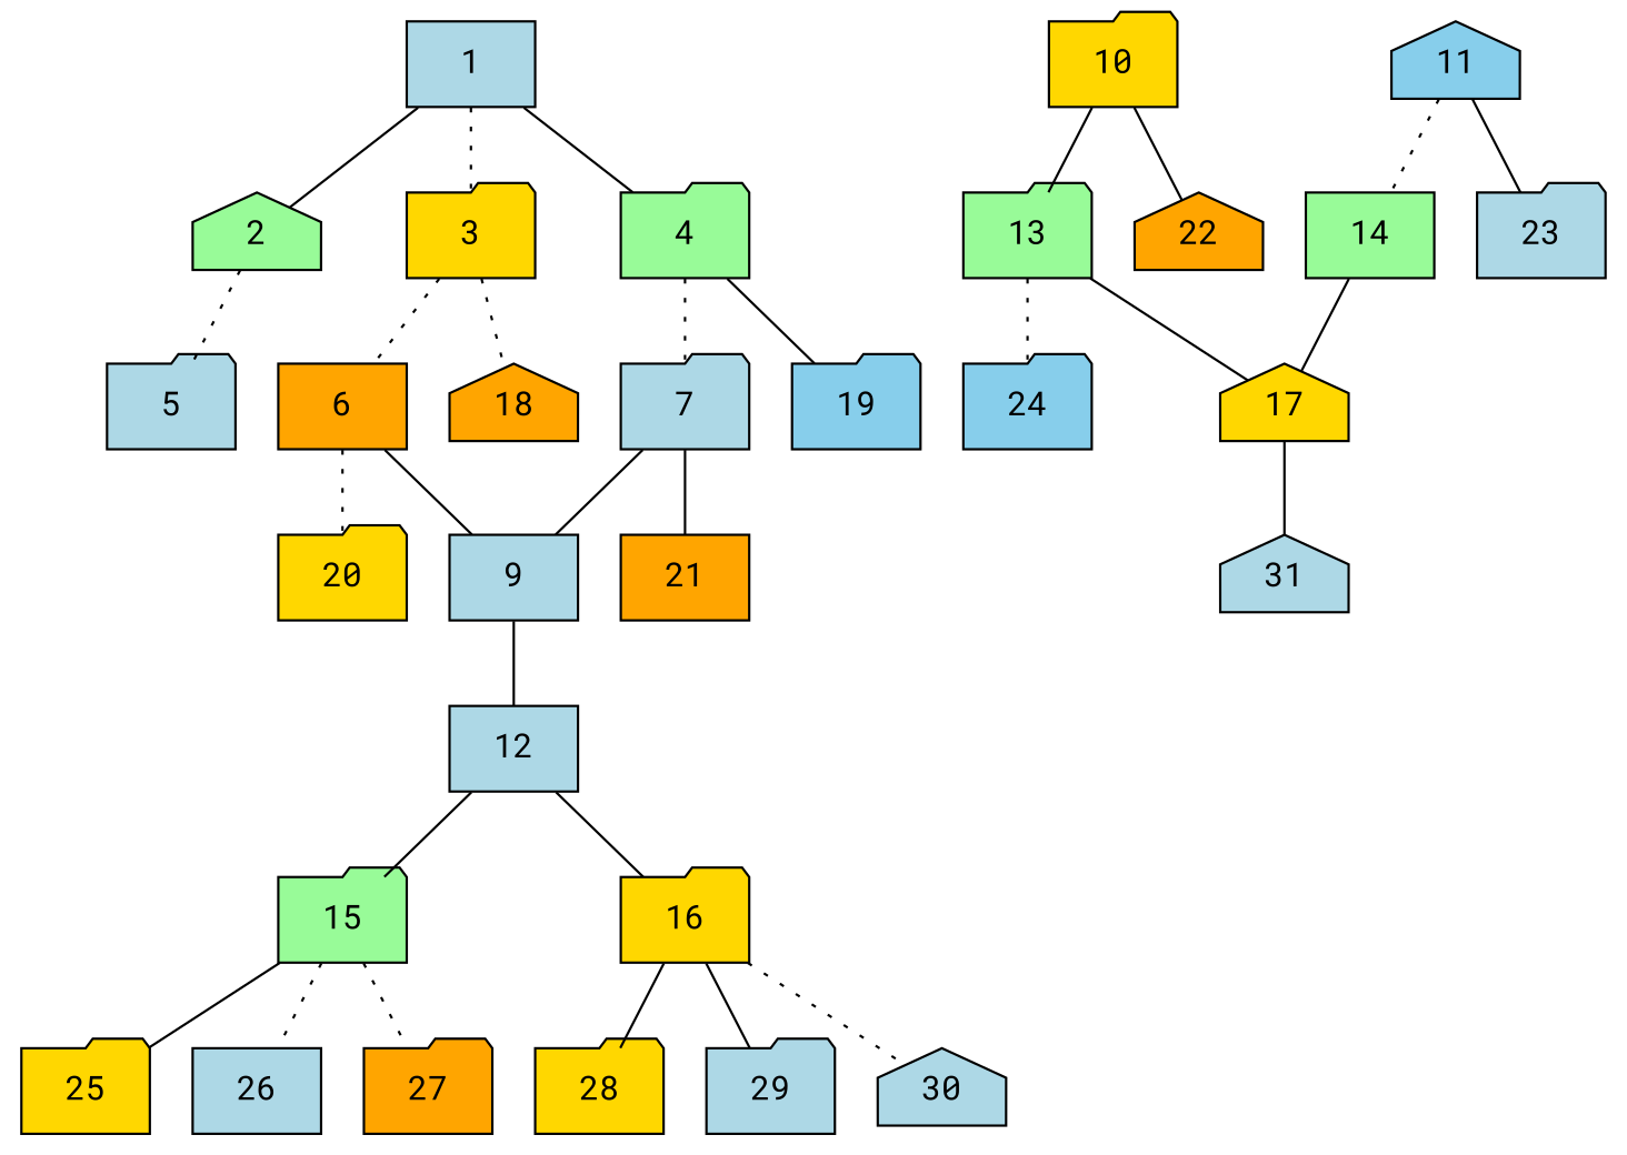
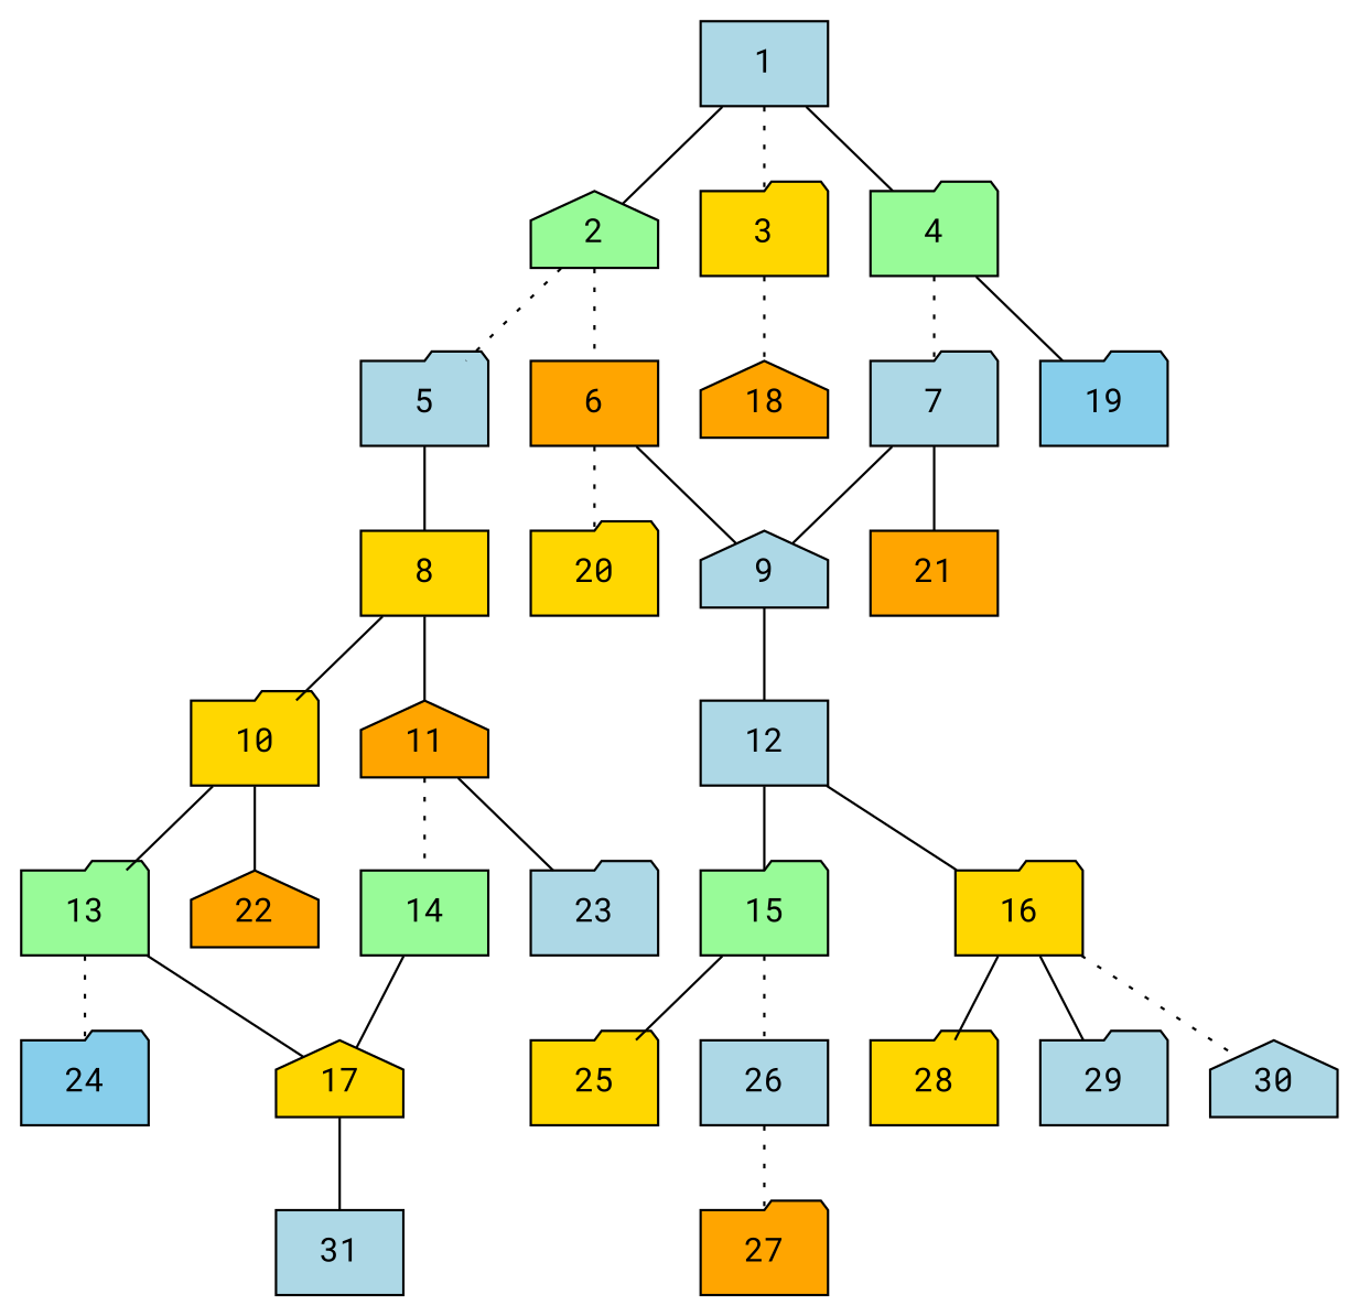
  graph {
    fontname="Roboto Mono"
    node [chem=H fillcolor=lightblue fontname="Roboto Mono" shape=folder style=filled]
    edge [fontname="Roboto Mono" style=solid valence=1]
    1 [chem=C shape=box]
    2 [chem=N fillcolor=palegreen shape=house]
    3 [chem=C fillcolor=gold]
    4 [chem=C fillcolor=palegreen]
    5 [chem=N]
    6 [chem=C fillcolor=orange shape=box]
    18 [fillcolor=orange shape=house]
    7 [chem=C]
    19 [fillcolor=skyblue]
-   9 [chem=C shape=box]
+   8 [chem=C fillcolor=gold shape=box]
+   9 [chem=C shape=house]
    20 [fillcolor=gold]
    21 [fillcolor=orange shape=box]
    10 [chem=C fillcolor=gold]
-   11 [chem=C fillcolor=skyblue shape=house]
+   11 [chem=C fillcolor=orange shape=house]
    12 [chem=N shape=box]
    13 [chem=C fillcolor=palegreen]
    22 [fillcolor=orange shape=house]
    14 [chem=N fillcolor=palegreen shape=box]
    23
    15 [chem=C fillcolor=palegreen]
    16 [chem=C fillcolor=gold]
    17 [chem=C fillcolor=gold shape=house]
    24 [fillcolor=skyblue]
    25 [fillcolor=gold]
    26 [shape=box]
    27 [fillcolor=orange]
    28 [fillcolor=gold]
    29
    30 [shape=house]
-   31 [shape=house]
+   31 [shape=box]
    1 -- 2
    1 -- 3 [style=dotted]
    1 -- 4 [valence=2]
    2 -- 5 [style=dotted valence=2]
-   3 -- 6 [style=dotted valence=2]
+   2 -- 6 [style=dotted valence=2]
    3 -- 18 [style=dotted]
    4 -- 7 [style=dotted]
    4 -- 19
+   5 -- 8
    6 -- 9
    6 -- 20 [style=dotted]
    7 -- 9 [valence=2]
    7 -- 21
+   8 -- 10 [valence=2]
+   8 -- 11
    9 -- 12
    10 -- 13
    10 -- 22
    11 -- 14 [style=dotted valence=2]
    11 -- 23
    12 -- 15
    12 -- 16
    13 -- 17 [valence=2]
    13 -- 24 [style=dotted]
    14 -- 17
    15 -- 25
    15 -- 26 [style=dotted]
-   15 -- 27 [style=dotted]
+   26 -- 27 [style=dotted]
    16 -- 28
    16 -- 29
    16 -- 30 [style=dotted]
    17 -- 31
  }
